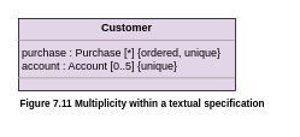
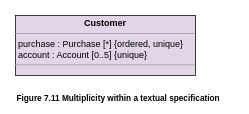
  <mxCell id="0" />
  <mxCell id="1" parent="0" />
  <mxCell id="2" value="&lt;p style=&quot;margin:0px;margin-top:4px;text-align:center;&quot;&gt;&lt;b&gt;Customer&lt;/b&gt;&lt;/p&gt;&lt;hr size=&quot;1&quot;&gt;&lt;p style=&quot;margin:0px;margin-left:4px;&quot;&gt;purchase : Purchase [*] {ordered, unique}&lt;br&gt;account : Account [0..5] {unique}&lt;/p&gt;&lt;hr size=&quot;1&quot;&gt;&lt;p style=&quot;margin:0px;margin-left:4px;&quot;&gt;&lt;br&gt;&lt;/p&gt;" style="verticalAlign=top;align=left;overflow=fill;fontSize=12;fontFamily=Helvetica;html=1;rounded=0;shadow=0;comic=0;labelBackgroundColor=none;strokeWidth=1;fillColor=#e1d5e7;" vertex="1" parent="1"><mxGeometry width="240" height="80" as="geometry" x="20" y="20" /></mxCell>
- <mxCell id="3" value="&lt;b&gt;Figure 7.11 Multiplicity within a textual specification&lt;/b&gt;" style="text;html=1;align=left;verticalAlign=middle;resizable=0;points=[];autosize=1;strokeColor=none;fillColor=none;fontSize=11;fontFamily=Helvetica;fontColor=default;" vertex="1" parent="1"><mxGeometry y="100" width="290" height="30" as="geometry" x="20" /></mxCell>
+ <mxCell id="3" value="&lt;b&gt;Figure 7.11 Multiplicity within a textual specification&lt;/b&gt;" style="text;html=1;align=left;verticalAlign=middle;resizable=0;points=[];autosize=1;strokeColor=none;fillColor=none;fontSize=11;fontFamily=Helvetica;fontColor=default;" vertex="1" parent="1"><mxGeometry x="20" y="115" width="290" height="30" as="geometry" /></mxCell>
